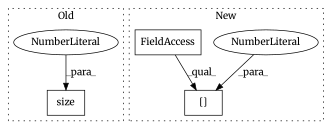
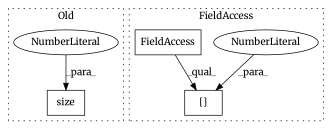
  digraph {
    fontname=Merriweather
    node [a=34 l=1 shape=box fontname=Merriweather]
    edge [fontname=Merriweather]
    n1 [a=32 l="5,1" label=size s="582,588"]
    n2 [label=NumberLiteral s=587 shape=ellipse]
    n3 [a=2 l="26,1" label="[]" s="524,551"]
    n4 [label=NumberLiteral s=550 shape=ellipse]
    n5 [a=22 l=25 label=FieldAccess s=524]
    subgraph cluster_1 {
      label=Old
      style=dotted
      n1
      n2
    }
    subgraph cluster_2 {
-     label=New
+     label=FieldAccess
      style=dotted
      n3
      n4
      n5
    }
    n2 -> n1 [label=_para_]
    n4 -> n3 [label=_para_]
    n5 -> n3 [label=_qual_]
  }
